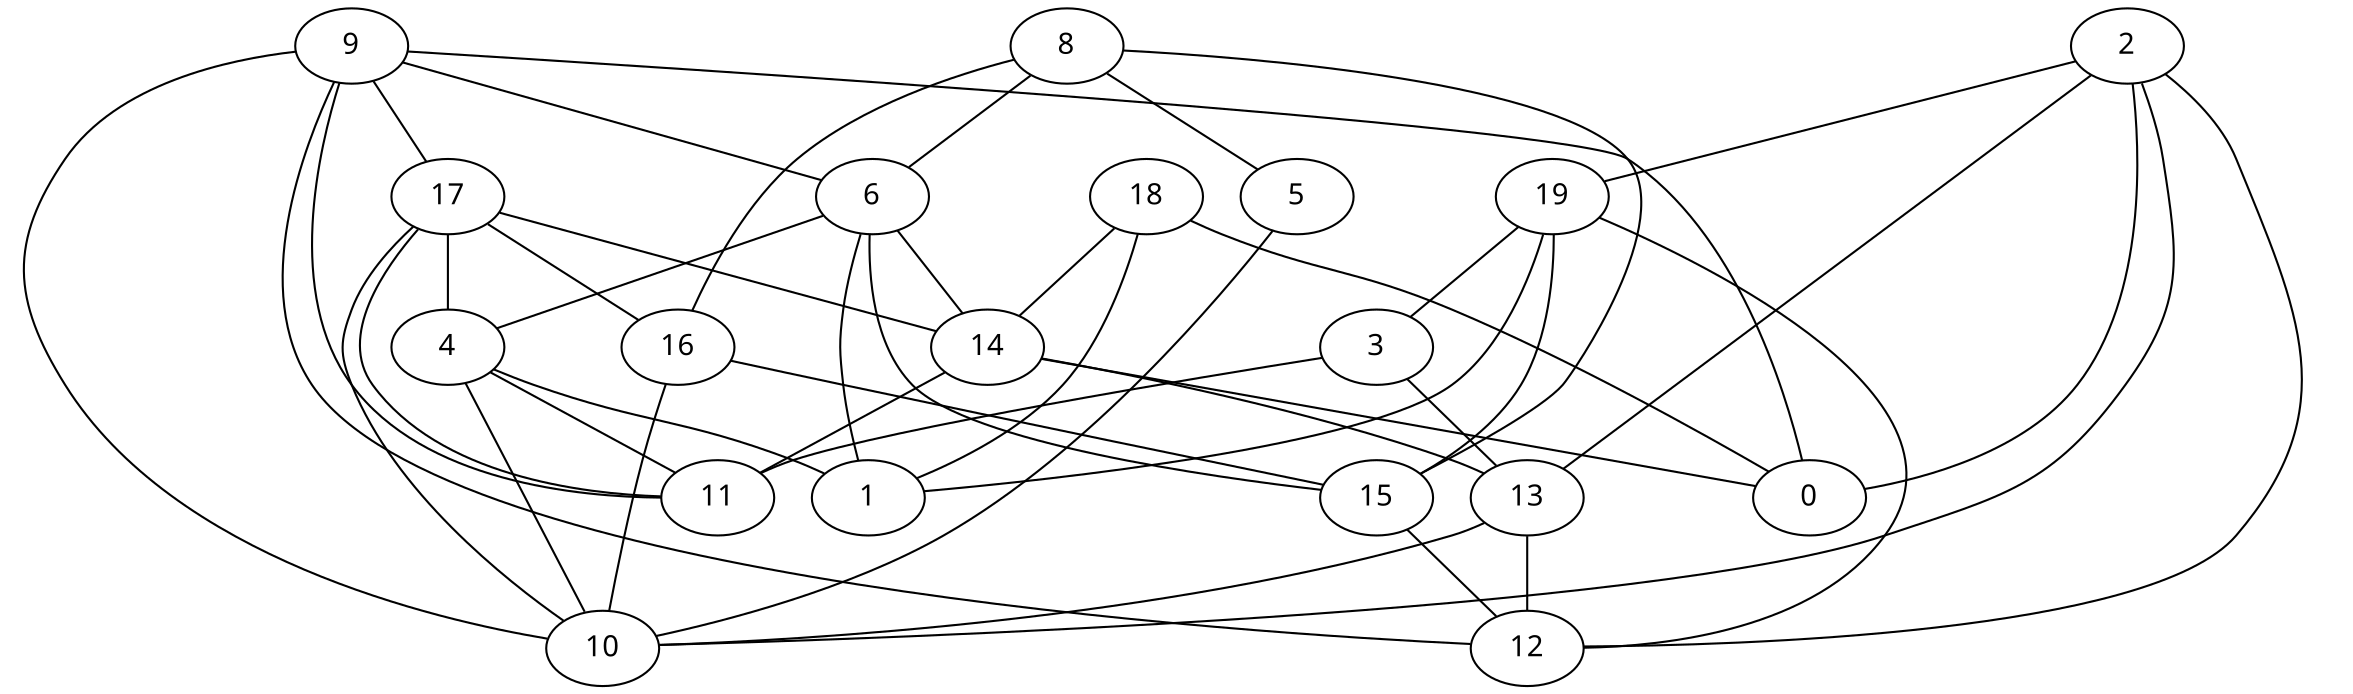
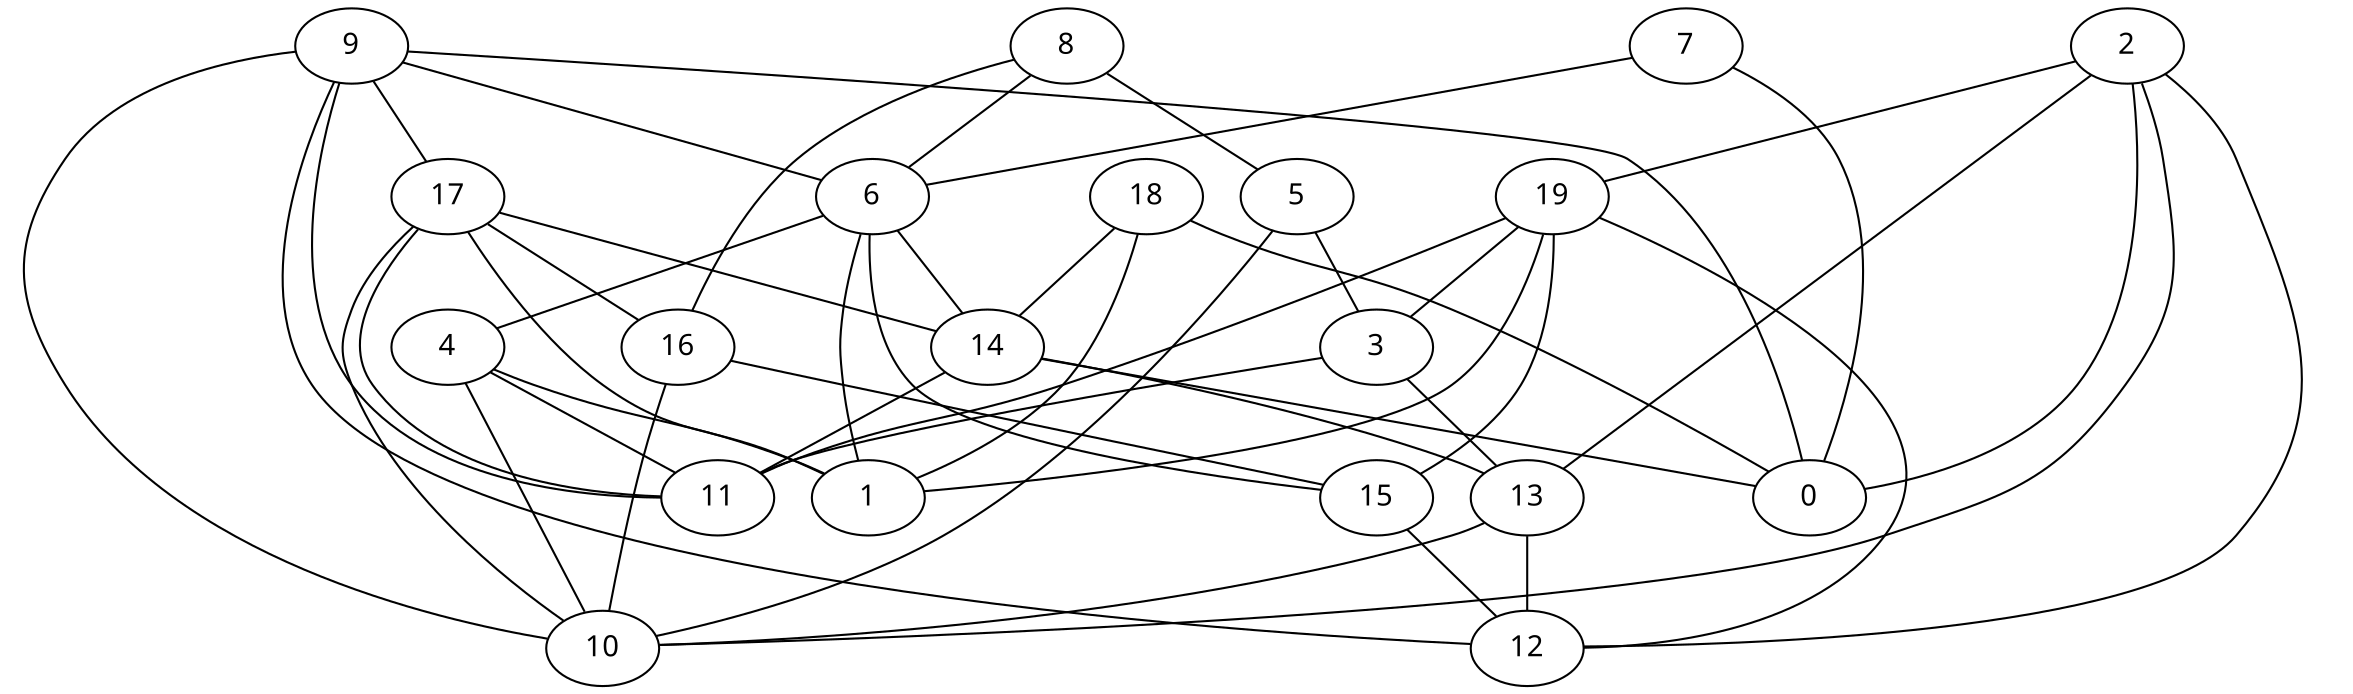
  digraph {
    fontname="Noto Sans"
    node [fontname="Noto Sans"]
    edge [color=black dir=none fontname="Noto Sans"]
    8
    6
    16
    5
    15
    1
    14
    4
    13
    12
    10
    2
    19
    0
    11
    18
    3
    9
    17
+   7
    subgraph sub_1 {
      8
      6
      16
      5
      15
      1
      14
      4
      13
      12
      10
      2
      19
      0
      11
      18
      3
      9
      17
+     7
    }
    8 -> 6
    8 -> 16
    8 -> 5
-   8 -> 15
    6 -> 15
    6 -> 1
    6 -> 14
    6 -> 4
    16 -> 15
    16 -> 10
    5 -> 10
+   5 -> 3
    15 -> 12
    14 -> 13
    14 -> 0
    14 -> 11
    4 -> 1
    4 -> 10
    4 -> 11
    13 -> 12
    13 -> 10
    2 -> 13
    2 -> 12
    2 -> 10
    2 -> 19
    2 -> 0
    19 -> 15
    19 -> 1
    19 -> 12
+   19 -> 11
    19 -> 3
    18 -> 1
    18 -> 14
    18 -> 0
    3 -> 13
    3 -> 11
    9 -> 6
    9 -> 12
    9 -> 10
    9 -> 0
    9 -> 11
    9 -> 17
    17 -> 16
-   17 -> 4
+   17 -> 1
    17 -> 14
    17 -> 10
    17 -> 11
+   7 -> 6
+   7 -> 0
  }
